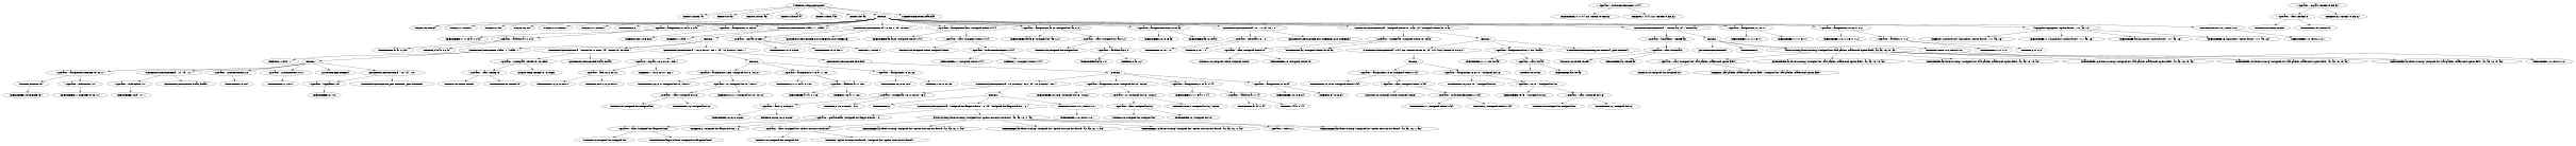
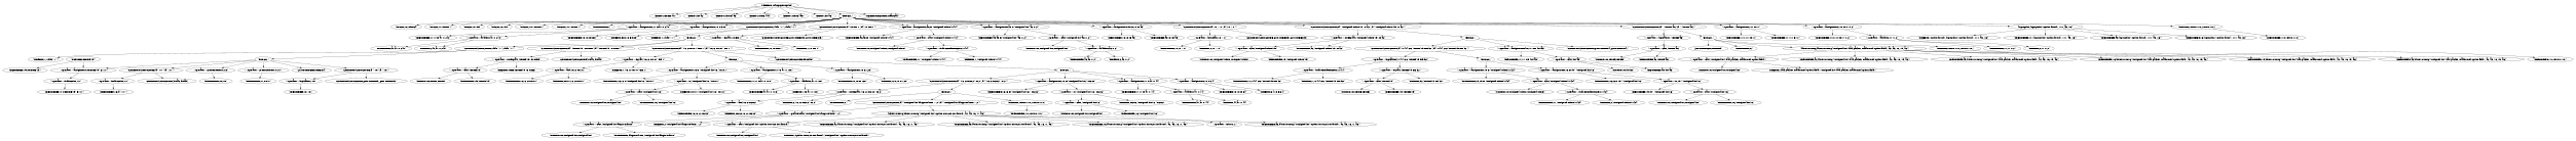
  digraph {
    n1 [label="(METHOD,udhcp_get_option)"]
    n2 [label="(PARAM,_BYTE *a1)"]
    n3 [label="(PARAM,int a2)"]
    n4 [label="(PARAM,__int64 a3)"]
    n5 [label="(PARAM,__int64 a4)"]
    n6 [label="(PARAM,__int64 a5)"]
    n7 [label="(PARAM,int a6)"]
    n8 [label="(BLOCK,,)"]
    n9 [label="(METHOD_RETURN,__fastcall)"]
    n10 [label="(LOCAL,v6: __int64)"]
    n11 [label="(LOCAL,v7: _BYTE *)"]
    n12 [label="(LOCAL,v8: int)"]
    n13 [label="(LOCAL,v6: int)"]
    n14 [label="(LOCAL,v10: _BYTE *)"]
    n15 [label="(LOCAL,v11: _BYTE *)"]
    n16 [label="(IDENTIFIER,L,)"]
    n17 [label="(<operator>.assignment,v7 = a1 + 240)"]
    n18 [label="(<operator>.assignment,v8 = 388)"]
    n19 [label="(CONTROL_STRUCTURE,while ( 1 ),while ( 1 ))"]
    n20 [label="(CONTROL_STRUCTURE,if ( v8 == 1 ),if ( v8 == 1 ))"]
    n21 [label="(<operator>.assignment,a6 = (unsigned __int8)v7[1])"]
    n22 [label="(<operator>.assignment,a3 = (unsigned int)(a6 + 2))"]
    n23 [label="(<operator>.assignmentMinus,v8 -= a3)"]
    n24 [label="(CONTROL_STRUCTURE,if ( v8 < 0 ),if ( v8 < 0 ))"]
    n25 [label="(CONTROL_STRUCTURE,if ( (unsigned __int8)v9 != a2 ),if ( (unsigned __int8)v9 != a2 ))"]
    n26 [label="(CONTROL_STRUCTURE,if ( !(_BYTE)a6 ),if ( !(_BYTE)a6 ))"]
    n27 [label="(<operator>.assignment,v11 = v7)"]
    n28 [label="(<operator>.assignment,v10 = v7 + 2)"]
    n29 [label="(log_option,log_option(\"option found\", v11, a3, v6))"]
    n30 [label="(RETURN,return v10;,return v10;)"]
    n31 [label="(IDENTIFIER,v7,v7 = a1 + 240)"]
    n32 [label="(<operator>.addition,a1 + 240)"]
    n33 [label="(IDENTIFIER,v8,v8 = 388)"]
    n34 [label="(LITERAL,388,v8 = 388)"]
    n35 [label="(LITERAL,1,while ( 1 ))"]
    n36 [label="(BLOCK,,)"]
    n37 [label="(<operator>.equals,v8 == 1)"]
    n38 [label="(CONTROL_STRUCTURE,goto LABEL_5;,goto LABEL_5;)"]
    n39 [label="(IDENTIFIER,a6,a6 = (unsigned __int8)v7[1])"]
    n40 [label="(<operator>.cast,(unsigned __int8)v7[1])"]
    n41 [label="(IDENTIFIER,a3,a3 = (unsigned int)(a6 + 2))"]
    n42 [label="(<operator>.cast,(unsigned int)(a6 + 2))"]
    n43 [label="(IDENTIFIER,v8,v8 -= a3)"]
    n44 [label="(IDENTIFIER,a3,v8 -= a3)"]
    n45 [label="(<operator>.lessThan,v8 < 0)"]
    n46 [label="(CONTROL_STRUCTURE,goto LABEL_5;,goto LABEL_5;)"]
    n47 [label="(<operator>.notEquals,(unsigned __int8)v9 != a2)"]
    n48 [label="(BLOCK,,)"]
    n49 [label="(<operator>.logicalNot,!(_BYTE)a6)"]
    n50 [label="(BLOCK,,)"]
    n51 [label="(IDENTIFIER,v11,v11 = v7)"]
    n52 [label="(IDENTIFIER,v7,v11 = v7)"]
    n53 [label="(IDENTIFIER,v10,v10 = v7 + 2)"]
    n54 [label="(<operator>.addition,v7 + 2)"]
    n55 [label="(LITERAL,\"option found\",log_option(\"option found\", v11, a3, v6))"]
    n56 [label="(IDENTIFIER,v11,log_option(\"option found\", v11, a3, v6))"]
    n57 [label="(IDENTIFIER,a3,log_option(\"option found\", v11, a3, v6))"]
    n58 [label="(IDENTIFIER,v6,log_option(\"option found\", v11, a3, v6))"]
    n59 [label="(IDENTIFIER,v10,return v10;)"]
    n60 [label="(IDENTIFIER,a1,a1 + 240)"]
    n61 [label="(LITERAL,240,a1 + 240)"]
    n62 [label="(CONTROL_STRUCTURE,while ( 1 ),while ( 1 ))"]
    n63 [label="(CONTROL_STRUCTURE,if ( (_BYTE)v9 != 0xFF ),if ( (_BYTE)v9 != 0xFF ))"]
    n64 [label="(CONTROL_STRUCTURE,if ( (v6 & 0x101) == 1 ),if ( (v6 & 0x101) == 1 ))"]
    n65 [label="(LITERAL,1,while ( 1 ))"]
    n66 [label="(BLOCK,,)"]
    n67 [label="(<operator>.notEquals,(_BYTE)v9 != 0xFF)"]
    n68 [label="(CONTROL_STRUCTURE,break;,break;)"]
    n69 [label="(<operator>.equals,(v6 & 0x101) == 1)"]
    n70 [label="(BLOCK,,)"]
    n71 [label="(CONTROL_STRUCTURE,else,else)"]
    n72 [label="(<operator>.assignment,LOBYTE(v9) = *v7)"]
    n73 [label="(CONTROL_STRUCTURE,if ( *v7 ),if ( *v7 ))"]
    n74 [label="(<operator>.preDecrement,--v8)"]
    n75 [label="(<operator>.preIncrement,++v7)"]
    n76 [label="(JUMP_TARGET,LABEL_4)"]
    n77 [label="(CONTROL_STRUCTURE,if ( !v8 ),if ( !v8 ))"]
    n78 [label="(LOBYTE,LOBYTE(v9))"]
    n79 [label="(<operator>.indirection,*v7)"]
    n80 [label="(<operator>.indirection,*v7)"]
    n81 [label="(CONTROL_STRUCTURE,break;,break;)"]
    n82 [label="(IDENTIFIER,v8,--v8)"]
    n83 [label="(IDENTIFIER,v7,++v7)"]
    n84 [label="(<operator>.logicalNot,!v8)"]
    n85 [label="(CONTROL_STRUCTURE,goto LABEL_5;,goto LABEL_5;)"]
    n86 [label="(IDENTIFIER,v9,LOBYTE(v9))"]
    n87 [label="(IDENTIFIER,v7,LOBYTE(v9) = *v7)"]
    n88 [label="(IDENTIFIER,v6,if ( *v7 ))"]
    n89 [label="(IDENTIFIER,v8,!v8)"]
    n90 [label="(<operator>.cast,(_BYTE)v9)"]
-   n91 [label="(LOCAL,0xFF,(_BYTE)v9 != 0xFF)"]
+   n91 [label="(LITERAL,0xFF,(_BYTE)v9 != 0xFF)"]
    n92 [label="(UNKNOWN,_BYTE,_BYTE)"]
    n93 [label="(IDENTIFIER,v9,(_BYTE)v9)"]
    n94 [label="(<operator>.and,v6 & 0x101)"]
    n95 [label="(LITERAL,1,(v6 & 0x101) == 1)"]
    n96 [label="(<operator>.assignment,v6 = (unsigned int)v6 | 0x101)"]
    n97 [label="(<operator>.assignment,v7 = a1 + 108)"]
    n98 [label="(<operator>.assignment,v8 = 128)"]
    n99 [label="(BLOCK,,)"]
    n100 [label="(IDENTIFIER,v6,v6 & 0x101)"]
    n101 [label="(LITERAL,0x101,v6 & 0x101)"]
    n102 [label="(IDENTIFIER,v6,v6 = (unsigned int)v6 | 0x101)"]
    n103 [label="(<operator>.or,(unsigned int)v6 | 0x101)"]
    n104 [label="(IDENTIFIER,v7,v7 = a1 + 108)"]
    n105 [label="(<operator>.addition,a1 + 108)"]
    n106 [label="(IDENTIFIER,v8,v8 = 128)"]
    n107 [label="(LITERAL,128,v8 = 128)"]
    n108 [label="(<operator>.cast,(unsigned int)v6)"]
    n109 [label="(LITERAL,0x101,(unsigned int)v6 | 0x101)"]
    n110 [label="(UNKNOWN,unsigned int,unsigned int)"]
    n111 [label="(IDENTIFIER,v6,(unsigned int)v6)"]
    n112 [label="(IDENTIFIER,a1,a1 + 108)"]
    n113 [label="(LITERAL,108,a1 + 108)"]
    n114 [label="(CONTROL_STRUCTURE,if ( (v6 & 0x202) != 2 ),if ( (v6 & 0x202) != 2 ))"]
    n115 [label="(<operator>.assignment,v6 = (unsigned int)v6 | 0x202)"]
    n116 [label="(<operator>.assignment,v7 = a1 + 44)"]
    n117 [label="(<operator>.assignment,v8 = 64)"]
    n118 [label="(<operator>.notEquals,(v6 & 0x202) != 2)"]
    n119 [label="(BLOCK,,)"]
    n120 [label="(IDENTIFIER,v6,v6 = (unsigned int)v6 | 0x202)"]
    n121 [label="(<operator>.or,(unsigned int)v6 | 0x202)"]
    n122 [label="(IDENTIFIER,v7,v7 = a1 + 44)"]
    n123 [label="(<operator>.addition,a1 + 44)"]
    n124 [label="(IDENTIFIER,v8,v8 = 64)"]
    n125 [label="(LITERAL,64,v8 = 64)"]
    n126 [label="(<operator>.and,v6 & 0x202)"]
    n127 [label="(LITERAL,2,(v6 & 0x202) != 2)"]
    n128 [label="(IDENTIFIER,L,)"]
    n129 [label="(CONTROL_STRUCTURE,if ( (unsigned int)dhcp_verbose > 2 ),if ( (unsigned int)dhcp_verbose > 2 ))"]
    n130 [label="(RETURN,return v10;,return v10;)"]
    n131 [label="(IDENTIFIER,v6,v6 & 0x202)"]
    n132 [label="(LITERAL,0x202,v6 & 0x202)"]
    n133 [label="(<operator>.greaterThan,(unsigned int)dhcp_verbose > 2)"]
    n134 [label="(bb_error_msg,bb_error_msg((unsigned int)\"option 0x%02x not found\", a2, a3, v6, -1, a6))"]
    n135 [label="(IDENTIFIER,v10,return v10;)"]
    n136 [label="(<operator>.cast,(unsigned int)dhcp_verbose)"]
    n137 [label="(LITERAL,2,(unsigned int)dhcp_verbose > 2)"]
    n138 [label="(<operator>.cast,(unsigned int)\"option 0x%02x not found\")"]
    n139 [label="(IDENTIFIER,a2,bb_error_msg((unsigned int)\"option 0x%02x not found\", a2, a3, v6, -1, a6))"]
    n140 [label="(IDENTIFIER,a3,bb_error_msg((unsigned int)\"option 0x%02x not found\", a2, a3, v6, -1, a6))"]
    n141 [label="(IDENTIFIER,v6,bb_error_msg((unsigned int)\"option 0x%02x not found\", a2, a3, v6, -1, a6))"]
    n142 [label="(<operator>.minus,-1)"]
    n143 [label="(IDENTIFIER,a6,bb_error_msg((unsigned int)\"option 0x%02x not found\", a2, a3, v6, -1, a6))"]
    n144 [label="(UNKNOWN,unsigned int,unsigned int)"]
    n145 [label="(IDENTIFIER,dhcp_verbose,(unsigned int)dhcp_verbose)"]
    n146 [label="(UNKNOWN,unsigned int,unsigned int)"]
    n147 [label="(LITERAL,\"option 0x%02x not found\",(unsigned int)\"option 0x%02x not found\")"]
    n148 [label="(<operator>.cast,(unsigned int)v6)"]
    n149 [label="(LITERAL,0x202,(unsigned int)v6 | 0x202)"]
    n150 [label="(UNKNOWN,unsigned int,unsigned int)"]
    n151 [label="(IDENTIFIER,v6,(unsigned int)v6)"]
    n152 [label="(IDENTIFIER,a7,a1 + 44)"]
    n153 [label="(LITERAL,44,a1 + 44)"]
    n154 [label="(IDENTIFIER,v8,v8 == 1)"]
    n155 [label="(LITERAL,1,v8 == 1)"]
    n156 [label="(UNKNOWN,unsigned __int8,unsigned __int8)"]
    n157 [label="(<operator>.indirectIndexAccess,v7[1])"]
    n158 [label="(IDENTIFIER,v7,(unsigned __int8)v7[1])"]
    n159 [label="(LITERAL,1,(unsigned __int8)v7[1])"]
    n160 [label="(UNKNOWN,unsigned int,unsigned int)"]
    n161 [label="(<operator>.addition,a6 + 2)"]
    n162 [label="(IDENTIFIER,a6,a6 + 2)"]
    n163 [label="(LITERAL,2,a6 + 2)"]
    n164 [label="(IDENTIFIER,v8,v8 < 0)"]
    n165 [label="(LITERAL,0,v8 < 0)"]
    n166 [label="(<operator>.cast,(unsigned __int8)v9)"]
    n167 [label="(IDENTIFIER,a2,(unsigned __int8)v9 != a2)"]
    n168 [label="(CONTROL_STRUCTURE,if ( v7[1] && (_BYTE)v9 == 52 ),if ( v7[1] && (_BYTE)v9 == 52 ))"]
    n169 [label="(<operator>.assignmentPlus,v7 += (int)a3)"]
    n170 [label="(CONTROL_STRUCTURE,goto LABEL_4;,goto LABEL_4;)"]
    n171 [label="(UNKNOWN,unsigned __int8,unsigned __int8)"]
    n172 [label="(IDENTIFIER,v9,(unsigned __int8)v9)"]
+   n173 [label="(<operator>.logicalAnd,v7[1] && (_BYTE)v9 == 52)"]
    n174 [label="(BLOCK,,)"]
    n175 [label="(IDENTIFIER,v7,v7 += (int)a3)"]
    n176 [label="(<operator>.cast,(int)a3)"]
    n177 [label="(<operator>.indirectIndexAccess,v7[1])"]
    n178 [label="(<operator>.equals,(_BYTE)v9 == 52)"]
    n179 [label="(<operator>.assignment,v9 = (unsigned __int8)v7[2])"]
    n180 [label="(<operator>.assignment,v6 = v9 | (unsigned int)v6)"]
    n181 [label="(IDENTIFIER,v7,v7[1] && (_BYTE)v9 == 52)"]
    n182 [label="(LITERAL,1,v7[1] && (_BYTE)v9 == 52)"]
    n183 [label="(<operator>.cast,(_BYTE)v9)"]
    n184 [label="(LITERAL,52,(_BYTE)v9 == 52)"]
    n185 [label="(UNKNOWN,_BYTE,_BYTE)"]
    n186 [label="(IDENTIFIER,v9,(_BYTE)v9)"]
    n187 [label="(IDENTIFIER,v9,v9 = (unsigned __int8)v7[2])"]
    n188 [label="(<operator>.cast,(unsigned __int8)v7[2])"]
    n189 [label="(IDENTIFIER,v6,v6 = v9 | (unsigned int)v6)"]
    n190 [label="(<operator>.or,v9 | (unsigned int)v6)"]
    n191 [label="(UNKNOWN,unsigned __int8,unsigned __int8)"]
    n192 [label="(<operator>.indirectIndexAccess,v7[2])"]
    n193 [label="(IDENTIFIER,v7,(unsigned __int8)v7[2])"]
    n194 [label="(LITERAL,2,(unsigned __int8)v7[2])"]
    n195 [label="(IDENTIFIER,v9,v9 | (unsigned int)v6)"]
    n196 [label="(<operator>.cast,(unsigned int)v6)"]
    n197 [label="(UNKNOWN,unsigned int,unsigned int)"]
    n198 [label="(IDENTIFIER,v6,(unsigned int)v6)"]
    n199 [label="(UNKNOWN,int,int)"]
    n200 [label="(IDENTIFIER,a3,(int)a3)"]
    n201 [label="(<operator>.cast,(_BYTE)a6)"]
    n202 [label="(JUMP_TARGET,LABEL_5)"]
    n203 [label="(IDENTIFIER,L,)"]
    n204 [label="(bb_error_msg,bb_error_msg((unsigned int)\"bad packet, malformed option field\", a2, a3, v6, v9, a6))"]
    n205 [label="(RETURN,return v10;,return v10;)"]
    n206 [label="(UNKNOWN,_BYTE,_BYTE)"]
    n207 [label="(IDENTIFIER,a6,(_BYTE)a6)"]
    n208 [label="(<operator>.cast,(unsigned int)\"bad packet, malformed option field\")"]
    n209 [label="(IDENTIFIER,a2,bb_error_msg((unsigned int)\"bad packet, malformed option field\", a2, a3, v6, v9, a6))"]
    n210 [label="(IDENTIFIER,a3,bb_error_msg((unsigned int)\"bad packet, malformed option field\", a2, a3, v6, v9, a6))"]
    n211 [label="(IDENTIFIER,v6,bb_error_msg((unsigned int)\"bad packet, malformed option field\", a2, a3, v6, v9, a6))"]
    n212 [label="(IDENTIFIER,v9,bb_error_msg((unsigned int)\"bad packet, malformed option field\", a2, a3, v6, v9, a6))"]
    n213 [label="(IDENTIFIER,a6,bb_error_msg((unsigned int)\"bad packet, malformed option field\", a2, a3, v6, v9, a6))"]
    n214 [label="(IDENTIFIER,v10,return v10;)"]
    n215 [label="(UNKNOWN,unsigned int,unsigned int)"]
    n216 [label="(LITERAL,\"bad packet, malformed option field\",(unsigned int)\"bad packet, malformed option field\")"]
    n217 [label="(IDENTIFIER,v7,v7 + 2)"]
    n218 [label="(LITERAL,2,v7 + 2)"]
    n1 -> n2
    n1 -> n3
    n1 -> n4
    n1 -> n5
    n1 -> n6
    n1 -> n7
    n1 -> n8
    n1 -> n9
    n8 -> n10
    n8 -> n11
    n8 -> n12
    n8 -> n13
    n8 -> n14
    n8 -> n15
    n8 -> n16
    n8 -> n17
    n8 -> n18
    n8 -> n19
    n8 -> n20
    n8 -> n21
    n8 -> n22
    n8 -> n23
    n8 -> n24
    n8 -> n25
    n8 -> n26
    n8 -> n27
    n8 -> n28
    n8 -> n29
    n8 -> n30
    n17 -> n31
    n17 -> n32
-   n37 -> n33
+   n18 -> n33
    n18 -> n34
    n19 -> n35
    n19 -> n36
    n20 -> n37
    n20 -> n38
    n21 -> n39
    n21 -> n40
    n22 -> n41
    n22 -> n42
    n23 -> n43
    n23 -> n44
    n24 -> n45
    n24 -> n46
    n25 -> n47
    n25 -> n48
    n26 -> n49
    n26 -> n50
    n27 -> n51
    n27 -> n52
    n28 -> n53
    n28 -> n54
    n29 -> n55
    n29 -> n56
    n29 -> n57
    n29 -> n58
    n30 -> n59
    n32 -> n60
    n32 -> n61
    n36 -> n62
    n36 -> n63
    n36 -> n64
    n37 -> n154
    n37 -> n155
    n40 -> n156
    n40 -> n157
    n42 -> n160
    n42 -> n161
    n45 -> n164
    n45 -> n165
    n47 -> n166
    n47 -> n167
    n48 -> n168
    n48 -> n169
    n48 -> n170
    n49 -> n201
    n50 -> n202
    n50 -> n203
    n50 -> n204
    n50 -> n205
    n54 -> n217
    n54 -> n218
    n62 -> n65
    n62 -> n66
    n63 -> n67
    n63 -> n68
    n64 -> n69
    n64 -> n70
    n64 -> n71
    n66 -> n72
    n66 -> n73
    n66 -> n74
    n66 -> n75
    n66 -> n76
    n66 -> n77
    n67 -> n90
    n67 -> n91
    n69 -> n94
    n69 -> n95
    n70 -> n96
    n70 -> n97
    n70 -> n98
    n71 -> n99
-   n72 -> n78
+   n78 -> n72
    n72 -> n79
    n73 -> n80
    n73 -> n81
    n74 -> n82
    n75 -> n83
    n77 -> n84
    n77 -> n85
    n78 -> n86
    n79 -> n87
    n80 -> n88
    n84 -> n89
    n90 -> n92
    n90 -> n93
    n94 -> n100
    n94 -> n101
    n96 -> n102
    n96 -> n103
    n97 -> n104
    n97 -> n105
    n98 -> n106
    n98 -> n107
    n99 -> n114
    n99 -> n115
    n99 -> n116
    n99 -> n117
    n103 -> n108
    n103 -> n109
    n105 -> n112
    n105 -> n113
    n108 -> n110
    n108 -> n111
    n114 -> n118
    n114 -> n119
    n115 -> n120
    n115 -> n121
    n116 -> n122
    n116 -> n123
    n117 -> n124
    n117 -> n125
    n118 -> n126
    n118 -> n127
    n119 -> n128
    n119 -> n129
    n119 -> n130
    n121 -> n148
    n121 -> n149
    n123 -> n152
    n123 -> n153
    n126 -> n131
    n126 -> n132
    n129 -> n133
    n129 -> n134
    n130 -> n135
    n133 -> n136
    n133 -> n137
    n134 -> n138
    n134 -> n139
    n134 -> n140
    n134 -> n141
    n134 -> n142
    n134 -> n143
    n136 -> n144
    n136 -> n145
    n138 -> n146
    n138 -> n147
    n148 -> n150
    n148 -> n151
    n157 -> n158
    n157 -> n159
    n161 -> n162
    n161 -> n163
    n166 -> n171
    n166 -> n172
+   n168 -> n173
    n168 -> n174
    n169 -> n175
    n169 -> n176
+   n173 -> n177
+   n173 -> n178
    n174 -> n179
    n174 -> n180
    n176 -> n199
    n176 -> n200
    n177 -> n181
    n177 -> n182
    n178 -> n183
    n178 -> n184
    n179 -> n187
    n179 -> n188
    n180 -> n189
    n180 -> n190
    n183 -> n185
    n183 -> n186
    n188 -> n191
    n188 -> n192
    n190 -> n195
    n190 -> n196
    n192 -> n193
    n192 -> n194
    n196 -> n197
    n196 -> n198
    n201 -> n206
    n201 -> n207
    n204 -> n208
    n204 -> n209
    n204 -> n210
    n204 -> n211
    n204 -> n212
    n204 -> n213
    n205 -> n214
    n208 -> n215
    n208 -> n216
  }
